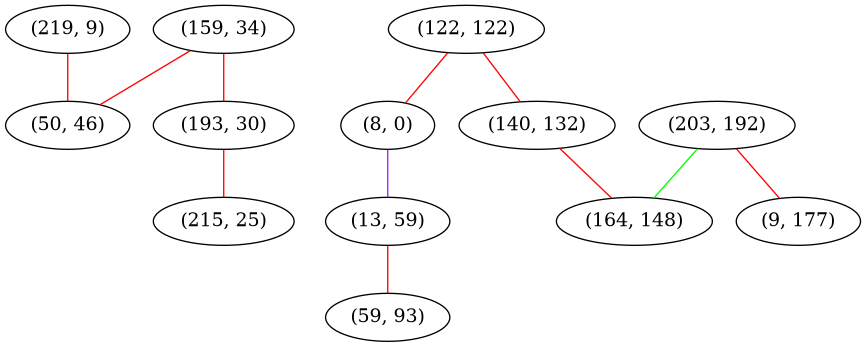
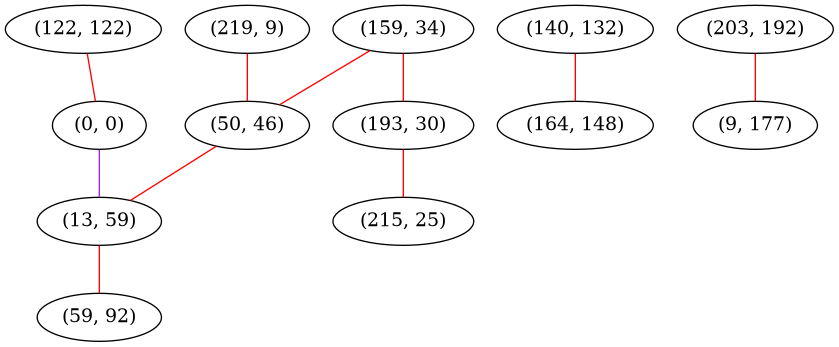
  graph {
    edge [color=red weight=1]
    "(219, 9)"
    "(50, 46)"
    "(122, 122)"
    "(140, 132)"
-   "(0, 0)" [label="(8, 0)"]
+   "(0, 0)"
    "(164, 148)"
    n7 [label="(159, 34)"]
    "(193, 30)"
    "(215, 25)"
    "(13, 59)"
-   "(59, 92)" [label="(59, 93)"]
+   "(59, 92)"
    "(203, 192)"
    "(9, 177)"
    "(219, 9)" -- "(50, 46)"
-   "(122, 122)" -- "(140, 132)"
+   "(50, 46)" -- "(13, 59)"
    "(122, 122)" -- "(0, 0)"
    "(140, 132)" -- "(164, 148)"
    "(0, 0)" -- "(13, 59)" [color=purple weight=4]
    n7 -- "(50, 46)"
    n7 -- "(193, 30)"
    "(193, 30)" -- "(215, 25)"
    "(13, 59)" -- "(59, 92)"
-   "(203, 192)" -- "(164, 148)" [color=green weight=2]
    "(203, 192)" -- "(9, 177)"
  }
